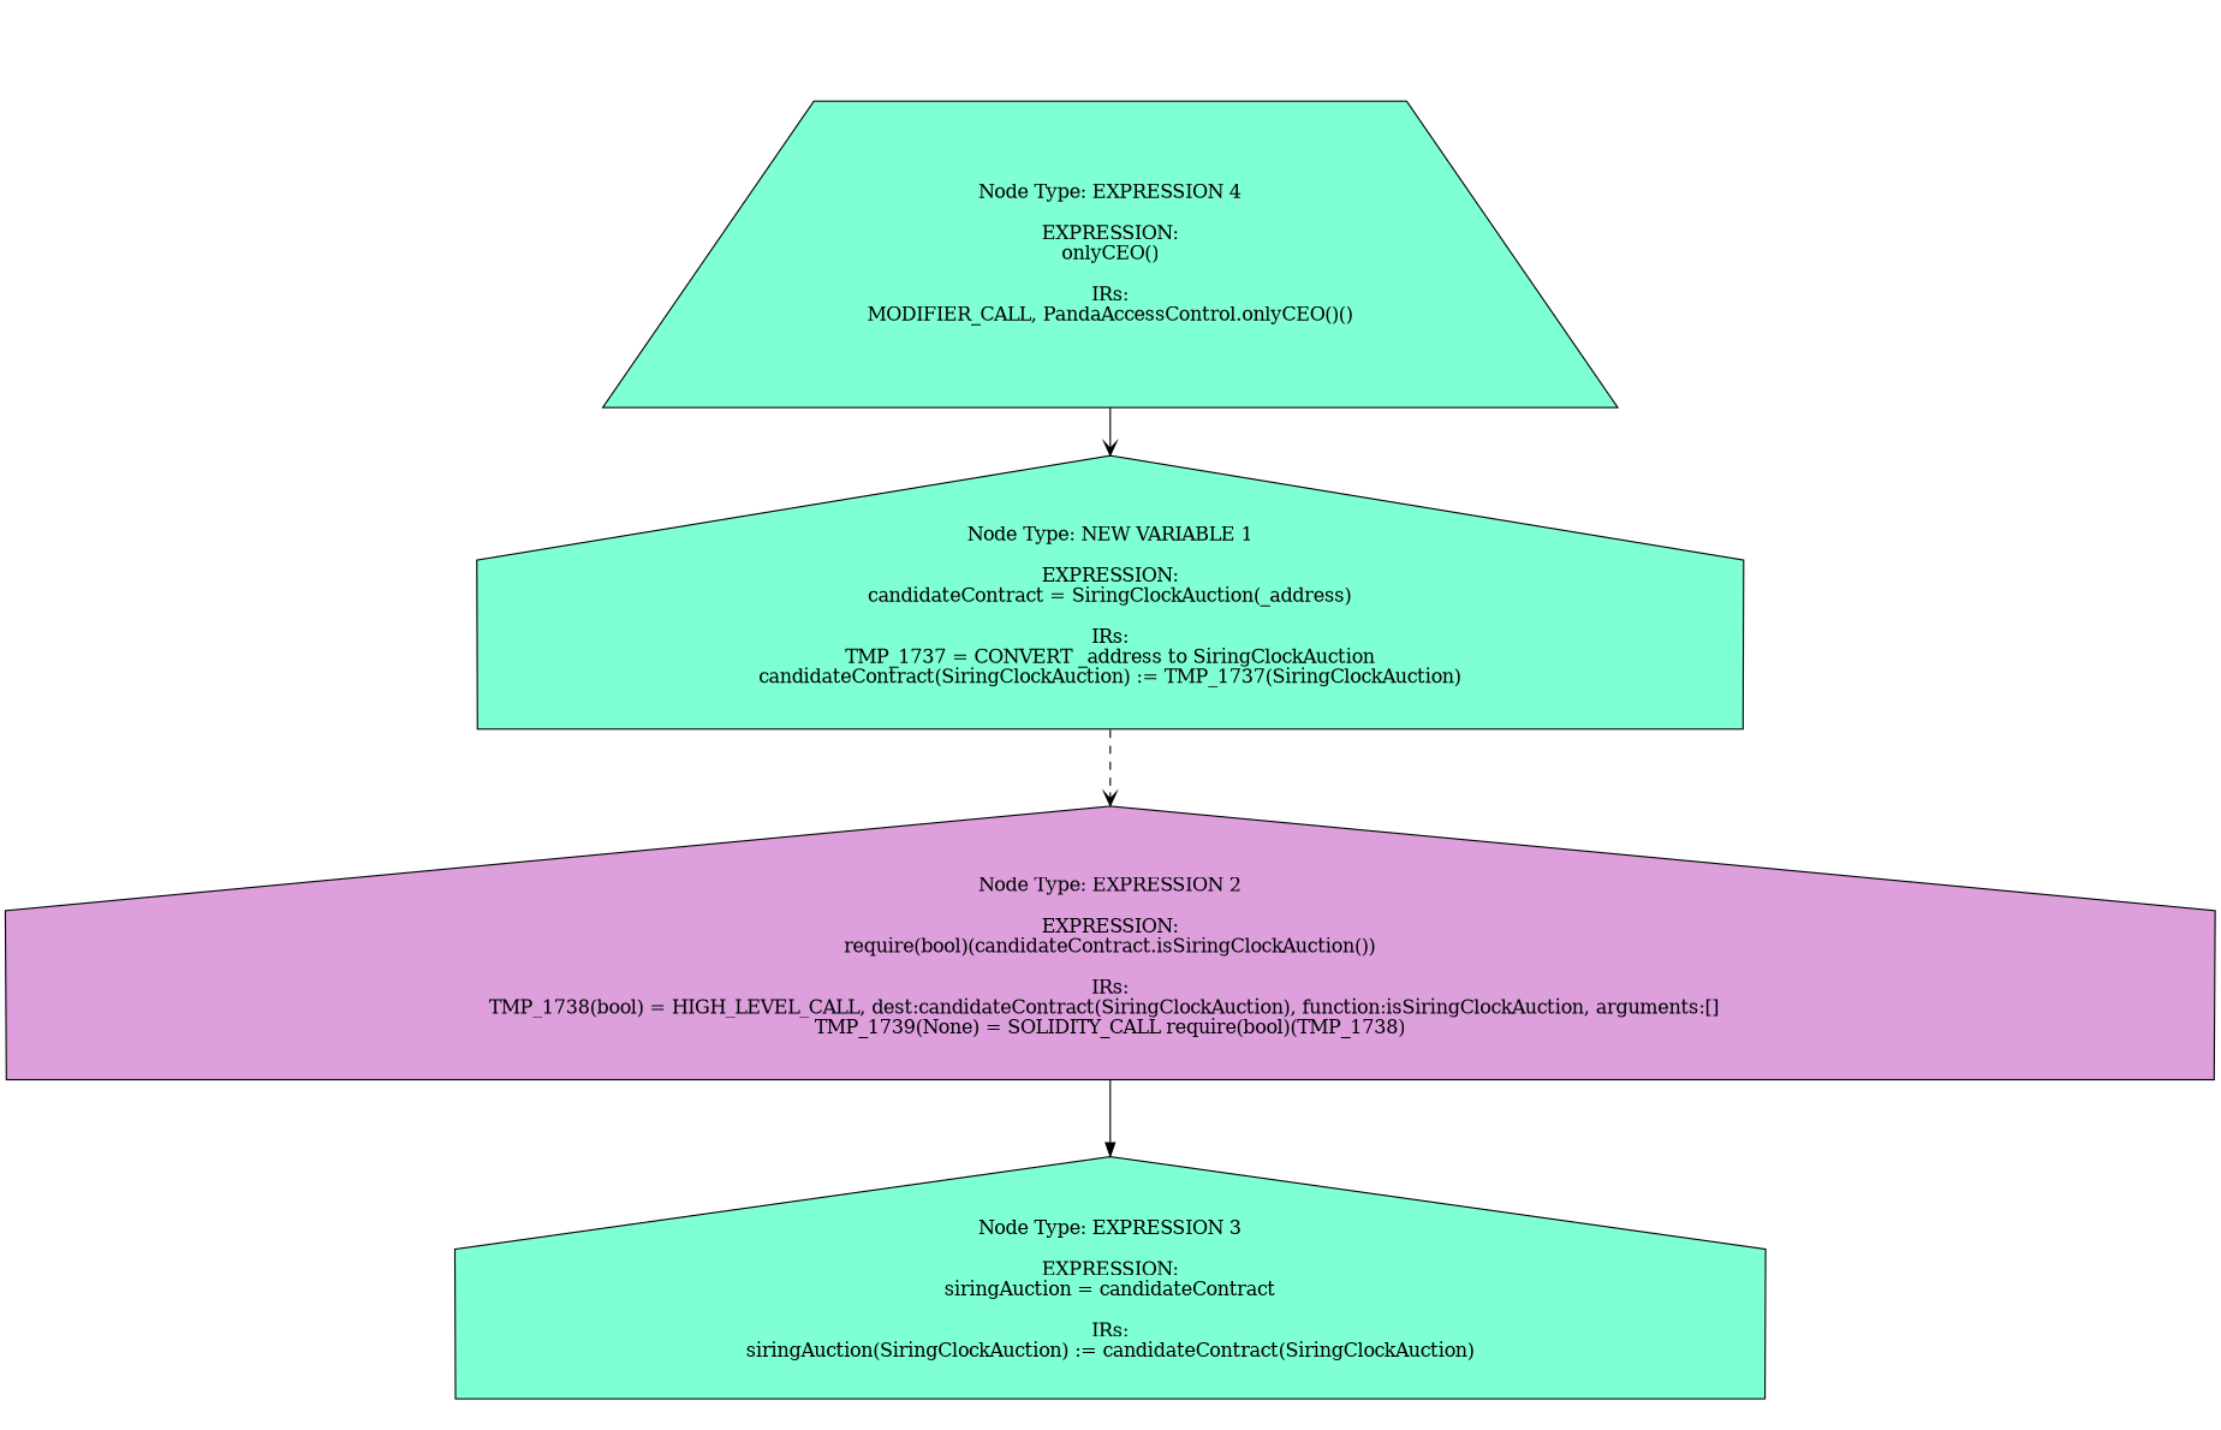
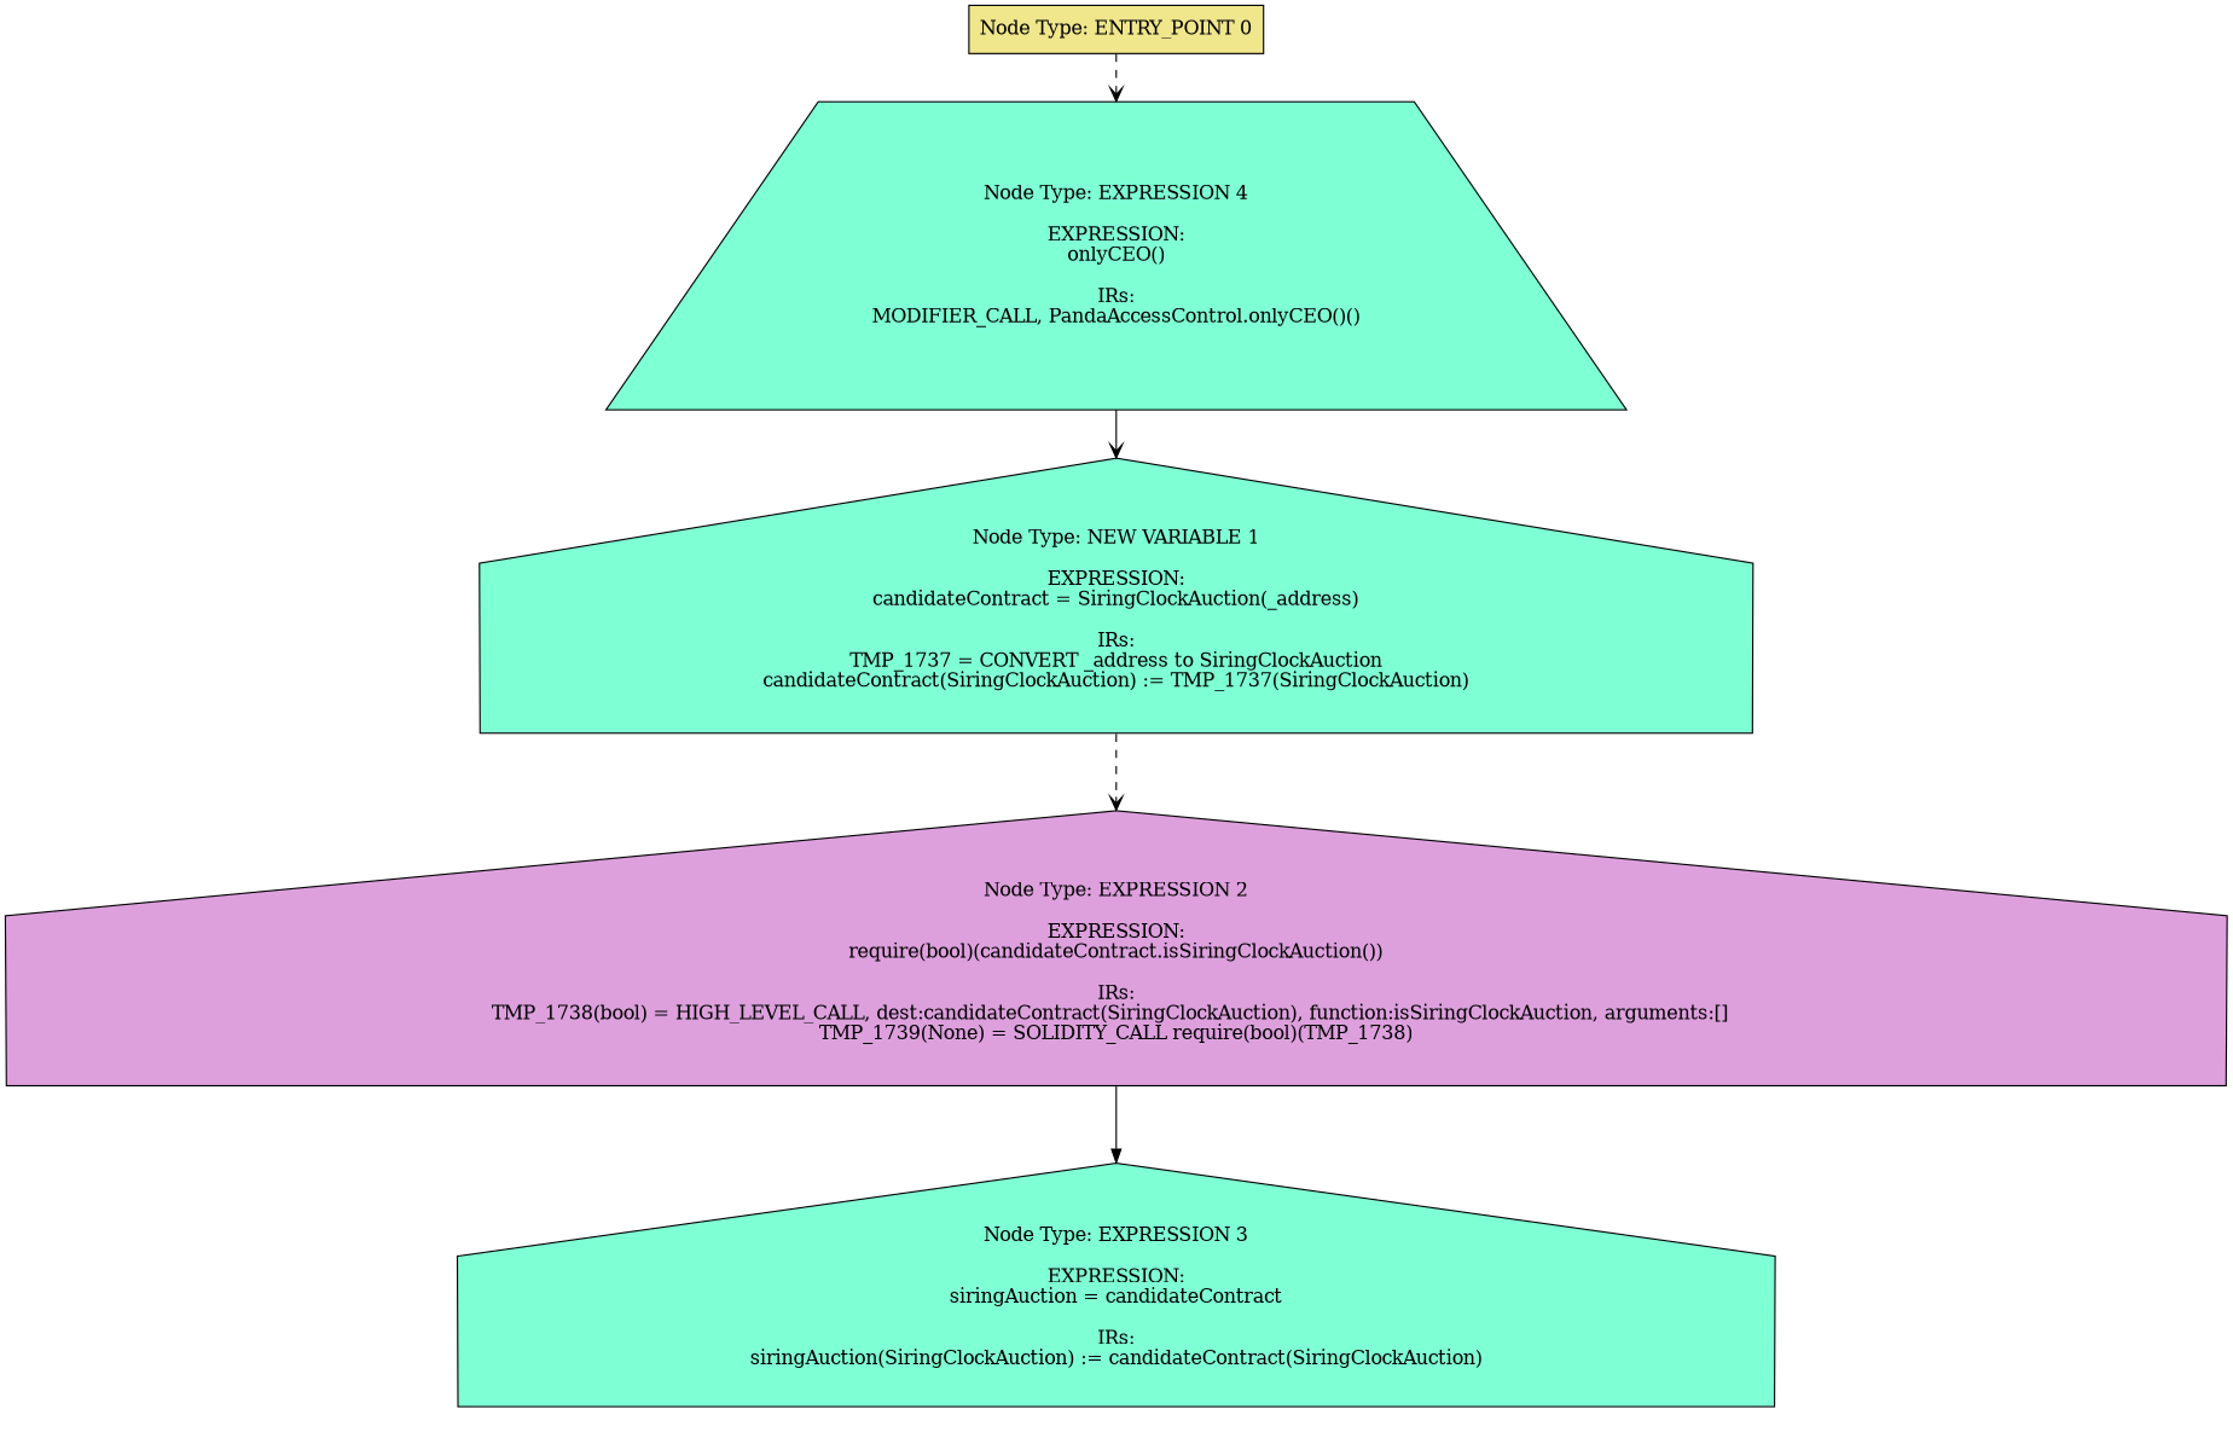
  digraph {
    node [style=filled fillcolor=aquamarine shape=house]
    edge [style=dashed arrowhead=vee]
+   n1 [label="Node Type: ENTRY_POINT 0\n" fillcolor=khaki shape=box]
    n2 [label="Node Type: EXPRESSION 4\n\nEXPRESSION:\nonlyCEO()\n\nIRs:\nMODIFIER_CALL, PandaAccessControl.onlyCEO()()" shape=trapezium]
    n3 [label="Node Type: NEW VARIABLE 1\n\nEXPRESSION:\ncandidateContract = SiringClockAuction(_address)\n\nIRs:\nTMP_1737 = CONVERT _address to SiringClockAuction\ncandidateContract(SiringClockAuction) := TMP_1737(SiringClockAuction)"]
    n4 [label="Node Type: EXPRESSION 2\n\nEXPRESSION:\nrequire(bool)(candidateContract.isSiringClockAuction())\n\nIRs:\nTMP_1738(bool) = HIGH_LEVEL_CALL, dest:candidateContract(SiringClockAuction), function:isSiringClockAuction, arguments:[]  \nTMP_1739(None) = SOLIDITY_CALL require(bool)(TMP_1738)" fillcolor=plum]
    n5 [label="Node Type: EXPRESSION 3\n\nEXPRESSION:\nsiringAuction = candidateContract\n\nIRs:\nsiringAuction(SiringClockAuction) := candidateContract(SiringClockAuction)"]
+   n1 -> n2
    n2 -> n3 [style=solid]
    n3 -> n4
    n4 -> n5 [style=solid arrowhead=normal]
  }
